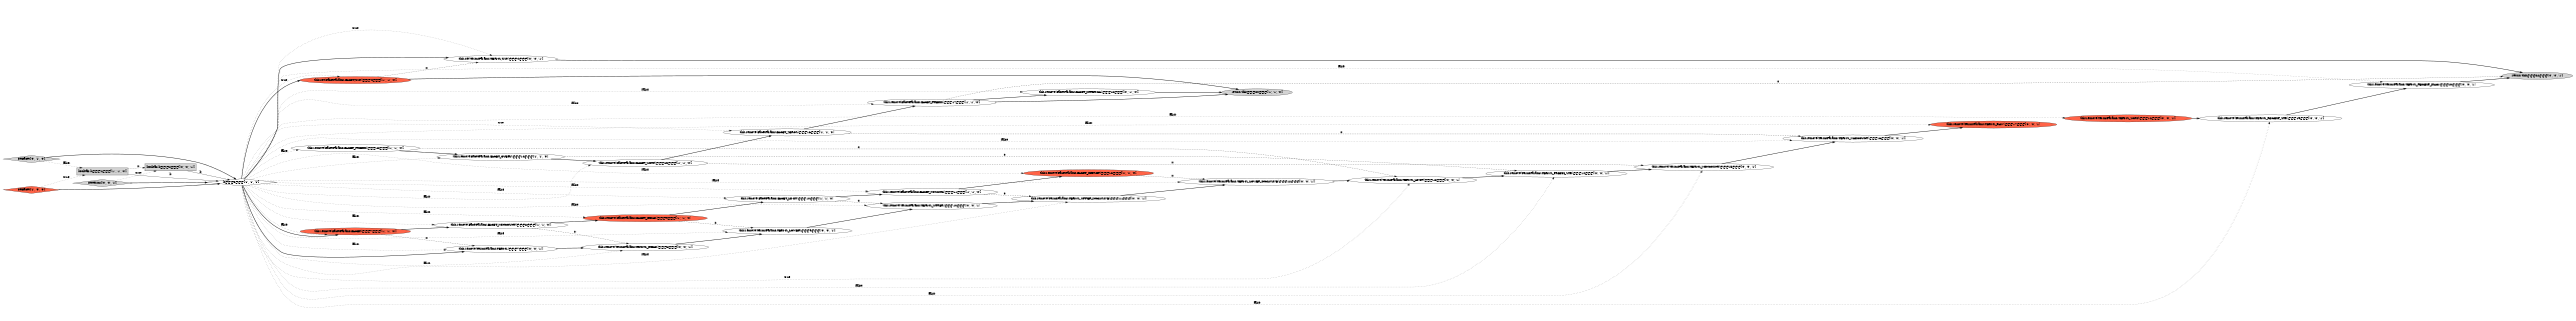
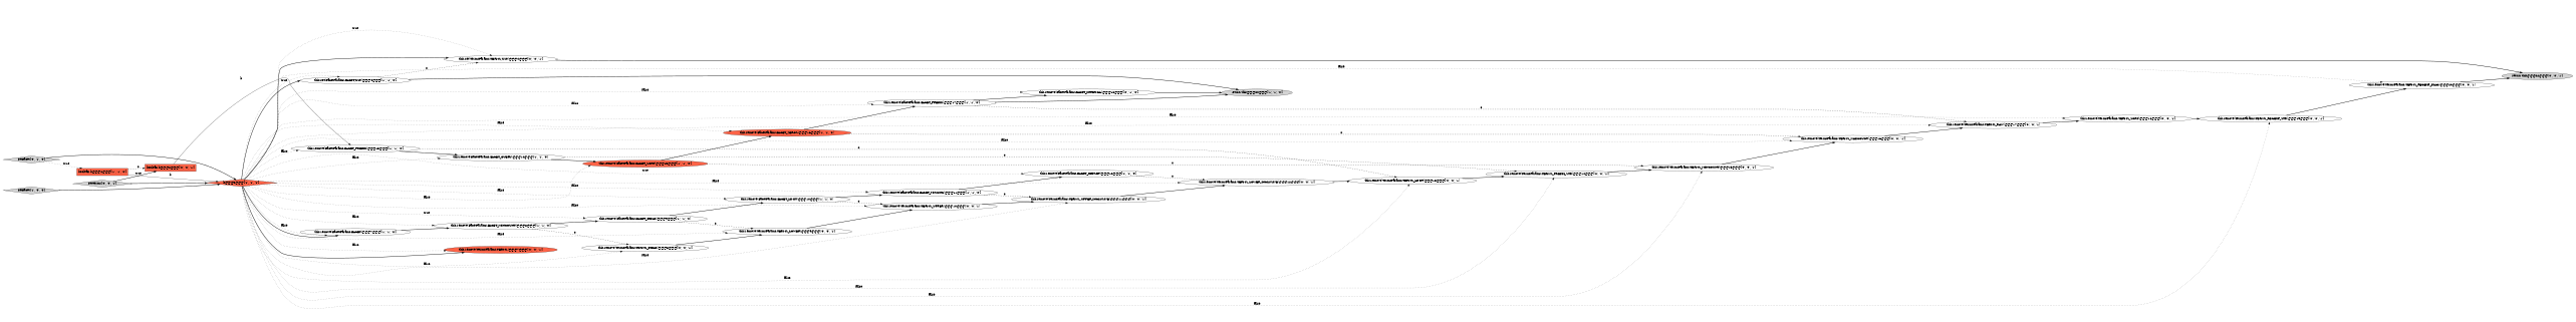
  digraph {
    rankdir=LR
    node [fillcolor=white shape=ellipse style=filled]
    edge [style=bold]
    n1 [label="this.remove(TermsParams.TERMS_FIELD)@@@8@@@['0', '0', '1']"]
    n2 [label="this.remove(TermsParams.TERMS_LOWER)@@@9@@@['0', '0', '1']"]
    n3 [label="this.remove(TermsParams.TERMS_UPPER)@@@10@@@['0', '0', '1']"]
    n4 [label="this.set(TermsParams.TERMS,true)@@@4@@@['0', '0', '1']"]
    n5 [fillcolor=lightgray label="return this@@@22@@@['0', '0', '1']"]
    n6 [label="this.remove(TermsParams.TERMS_PREFIX_STR)@@@14@@@['0', '0', '1']"]
    n7 [label="this.remove(TermsParams.TERMS_MINCOUNT)@@@15@@@['0', '0', '1']"]
    n8 [label="this.remove(TermsParams.TERMS_MAXCOUNT)@@@16@@@['0', '0', '1']"]
    n9 [fillcolor=lightgray label="setFacet['0', '1', '0']" shape=diamond]
-   n10 [fillcolor=lightgray label="boolean b@@@2@@@['1', '1', '0']" shape=box]
-   n11 [label="b@@@3@@@['1', '1', '1']" shape=diamond]
-   n12 [fillcolor=lightgray label="boolean b@@@2@@@['0', '0', '1']" shape=box]
-   n13 [label="this.remove(FacetParams.FACET_ZEROS)@@@16@@@['1', '1', '0']"]
+   n10 [fillcolor=tomato label="boolean b@@@2@@@['1', '1', '0']" shape=box]
+   n11 [fillcolor=tomato label="b@@@3@@@['1', '1', '1']" shape=diamond]
+   n12 [fillcolor=tomato label="boolean b@@@2@@@['0', '0', '1']" shape=box]
+   n13 [fillcolor=tomato label="this.remove(FacetParams.FACET_ZEROS)@@@16@@@['1', '1', '0']"]
    n14 [label="this.remove(FacetParams.FACET_PREFIX)@@@17@@@['1', '1', '0']"]
    n15 [label="this.remove(TermsParams.TERMS_REGEXP_STR)@@@19@@@['0', '0', '1']"]
    n16 [label="this.remove(TermsParams.TERMS_REGEXP_FLAG)@@@20@@@['0', '0', '1']"]
    n17 [label="this.remove(FacetParams.FACET_QUERY)@@@14@@@['1', '1', '0']"]
-   n18 [label="this.remove(FacetParams.FACET_SORT)@@@15@@@['1', '1', '0']"]
-   n19 [fillcolor=tomato label="this.remove(TermsParams.TERMS_RAW)@@@17@@@['0', '0', '1']"]
-   n20 [fillcolor=tomato label="this.remove(TermsParams.TERMS_SORT)@@@18@@@['0', '0', '1']"]
+   n18 [fillcolor=tomato label="this.remove(FacetParams.FACET_SORT)@@@15@@@['1', '1', '0']"]
+   n19 [label="this.remove(TermsParams.TERMS_RAW)@@@17@@@['0', '0', '1']"]
+   n20 [label="this.remove(TermsParams.TERMS_SORT)@@@18@@@['0', '0', '1']"]
    n21 [label="this.remove(FacetParams.FACET_LIMIT)@@@10@@@['1', '1', '0']"]
    n22 [label="this.remove(FacetParams.FACET_MISSING)@@@11@@@['1', '1', '0']"]
-   n23 [fillcolor=tomato label="this.remove(FacetParams.FACET)@@@7@@@['1', '1', '0']"]
+   n23 [label="this.remove(FacetParams.FACET)@@@7@@@['1', '1', '0']"]
    n24 [label="this.remove(FacetParams.FACET_MINCOUNT)@@@8@@@['1', '1', '0']"]
-   n25 [label="this.remove(TermsParams.TERMS)@@@7@@@['0', '0', '1']"]
+   n25 [fillcolor=tomato label="this.remove(TermsParams.TERMS)@@@7@@@['0', '0', '1']"]
    n26 [label="this.remove(FacetParams.FACET_PREFIX)@@@13@@@['1', '1', '0']"]
    n27 [label="this.remove(TermsParams.TERMS_LIMIT)@@@13@@@['0', '0', '1']"]
    n28 [label="this.remove(TermsParams.TERMS_UPPER_INCLUSIVE)@@@11@@@['0', '0', '1']"]
    n29 [label="this.remove(TermsParams.TERMS_LOWER_INCLUSIVE)@@@12@@@['0', '0', '1']"]
-   n30 [fillcolor=tomato label="this.remove(FacetParams.FACET_FIELD)@@@9@@@['1', '1', '0']"]
-   n31 [fillcolor=tomato label="this.set(FacetParams.FACET,true)@@@4@@@['1', '1', '0']"]
-   n32 [fillcolor=tomato label="this.remove(FacetParams.FACET_OFFSET)@@@12@@@['1', '1', '0']"]
+   n30 [label="this.remove(FacetParams.FACET_FIELD)@@@9@@@['1', '1', '0']"]
+   n31 [label="this.set(FacetParams.FACET,true)@@@4@@@['1', '1', '0']"]
+   n32 [label="this.remove(FacetParams.FACET_OFFSET)@@@12@@@['1', '1', '0']"]
    n33 [label="this.remove(FacetParams.FACET_INTERVAL)@@@18@@@['0', '1', '0']"]
    n34 [fillcolor=lightgray label="setTerms['0', '0', '1']" shape=diamond]
    n35 [fillcolor=lightgray label="return this@@@20@@@['1', '1', '0']"]
-   n36 [fillcolor=tomato label="setFacet['1', '0', '0']" shape=diamond]
+   n36 [fillcolor=lightgray label="setFacet['1', '0', '0']" shape=diamond]
    n1 -> n2
    n2 -> n3
    n3 -> n28
    n4 -> n5
    n6 -> n7
    n7 -> n8
    n8 -> n19
-   n9 -> n10 [label=false style=dotted]
+   n9 -> n10 [label=true style=dotted]
    n9 -> n11
    n10 -> n11 [label=b style=solid]
    n10 -> n12 [label=0 style=dashed]
    n11 -> n1 [label=false style=dotted]
    n11 -> n2 [label=false style=dotted]
    n11 -> n3 [label=false style=dotted]
    n11 -> n4 [label=true style=dotted]
    n11 -> n4
    n11 -> n6 [label=false style=dotted]
    n11 -> n7 [label=false style=dotted]
    n11 -> n8 [label=false style=dotted]
-   n11 -> n13 [label=true style=dotted]
+   n11 -> n13 [label=false style=dotted]
    n11 -> n14 [label=false style=dotted]
    n11 -> n15 [label=false style=dotted]
    n11 -> n16 [label=false style=dotted]
    n11 -> n17 [label=false style=dotted]
    n11 -> n18 [label=false style=dotted]
    n11 -> n19 [label=false style=dotted]
    n11 -> n20 [label=false style=dotted]
    n11 -> n21 [label=false style=dotted]
    n11 -> n22 [label=false style=dotted]
    n11 -> n23 [label=false style=dotted]
    n11 -> n23
    n11 -> n24 [label=false style=dotted]
    n11 -> n25
    n11 -> n25 [label=false style=dotted]
    n11 -> n26 [label=false style=dotted]
-   n11 -> n27 [label=true style=dotted]
+   n11 -> n27 [label=false style=dotted]
    n11 -> n28 [label=false style=dotted]
    n11 -> n29 [label=false style=dotted]
-   n11 -> n30 [label=false style=dotted]
+   n11 -> n30 [label=true style=dotted]
    n11 -> n31
    n11 -> n31 [label=true style=dotted]
-   n11 -> n32 [label=false style=dotted]
+   n11 -> n32 [label=true style=dotted]
    n11 -> n33 [label=false style=dotted]
-   n12 -> n11 [label=b style=solid]
+   n12 -> n26 [label=b style=solid]
    n13 -> n8 [label=0 style=dashed]
    n13 -> n14
-   n14 -> n5 [label=0 style=dashed]
+   n14 -> n19 [label=0 style=dashed]
    n14 -> n33
    n14 -> n35
    n15 -> n16
    n16 -> n5
    n17 -> n6 [label=0 style=dashed]
    n17 -> n18
    n18 -> n7 [label=0 style=dashed]
    n18 -> n13
+   n19 -> n20
    n20 -> n15
    n21 -> n3 [label=0 style=dashed]
    n21 -> n22
    n22 -> n28 [label=0 style=dashed]
    n22 -> n32
    n23 -> n24
-   n23 -> n25 [label=0 style=dashed]
    n24 -> n1 [label=0 style=dashed]
    n24 -> n30
-   n25 -> n1
    n26 -> n17
    n26 -> n27 [label=0 style=dashed]
    n27 -> n6
    n28 -> n29
    n29 -> n27
    n30 -> n2 [label=2 style=dashed]
    n30 -> n21
    n31 -> n4 [label=0 style=dashed]
    n31 -> n35
    n32 -> n29 [label=0 style=dashed]
    n33 -> n35
    n34 -> n11
-   n34 -> n12 [label=true style=dotted]
-   n36 -> n10 [label=true style=dotted]
+   n34 -> n12 [label=true]
    n36 -> n11
  }
